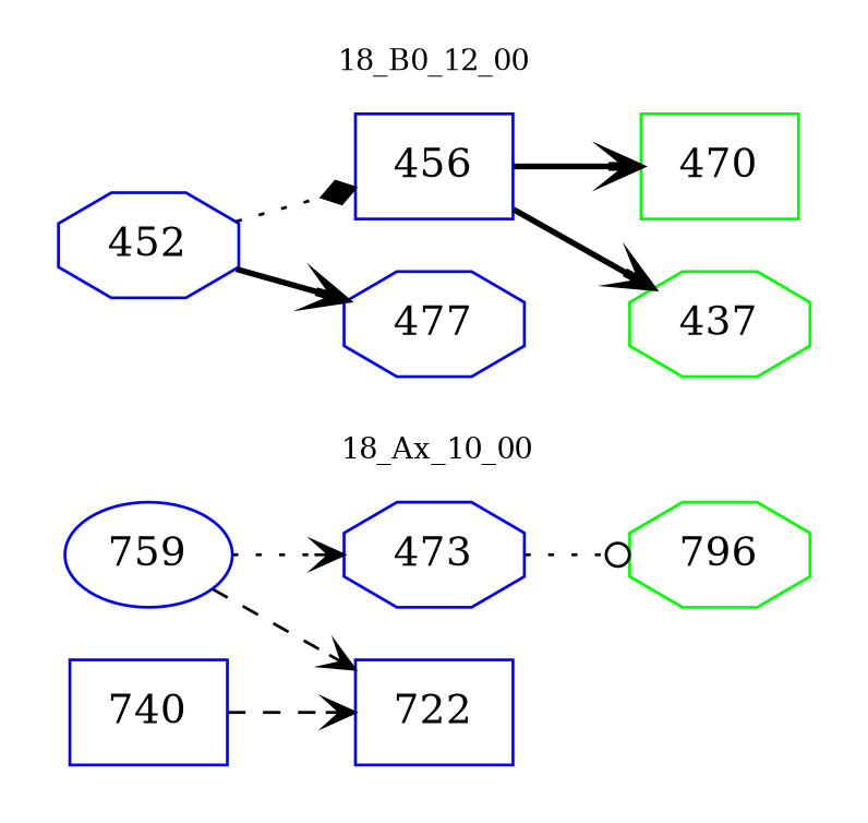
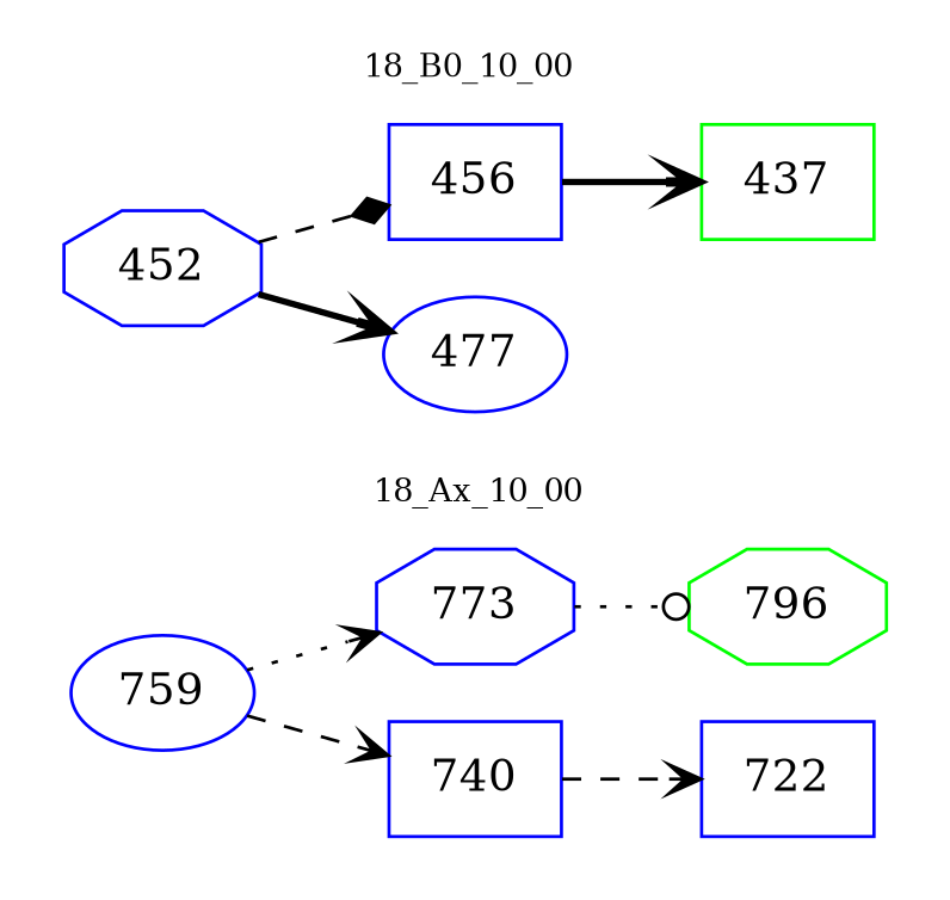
  digraph {
    rankdir=LR
    node [color=blue shape=box]
    edge [arrowhead=vee color=black style=dotted]
    n1 [label=759 shape=ellipse]
    n2 [label=740]
-   n3 [label=473 shape=octagon]
+   n3 [label=773 shape=octagon]
    n4 [label=722]
    n5 [color=green label=796 shape=octagon]
    n6 [label=452 shape=octagon]
-   n7 [label=477 shape=octagon]
+   n7 [label=477 shape=ellipse]
    n8 [label=456]
-   n9 [color=green label=437 shape=octagon]
-   n10 [color=green label=470]
+   n9 [color=green label=437]
    subgraph cluster_1 {
      color=white
      fontsize=10
      label="18_Ax_10_00"
      n1
      n2
      n3
      n4
      n5
    }
    subgraph cluster_2 {
      color=white
      fontsize=10
-     label="18_B0_12_00"
+     label="18_B0_10_00"
      n6
      n7
      n8
      n9
-     n10
    }
-   n1 -> n4 [style=dashed]
+   n1 -> n2 [style=dashed]
    n1 -> n3
    n2 -> n4 [style=dashed]
    n3 -> n5 [arrowhead=odot]
    n6 -> n7 [style=bold]
-   n6 -> n8 [arrowhead=diamond]
+   n6 -> n8 [arrowhead=diamond style=dashed]
    n8 -> n9 [style=bold]
-   n8 -> n10 [style=bold]
  }
